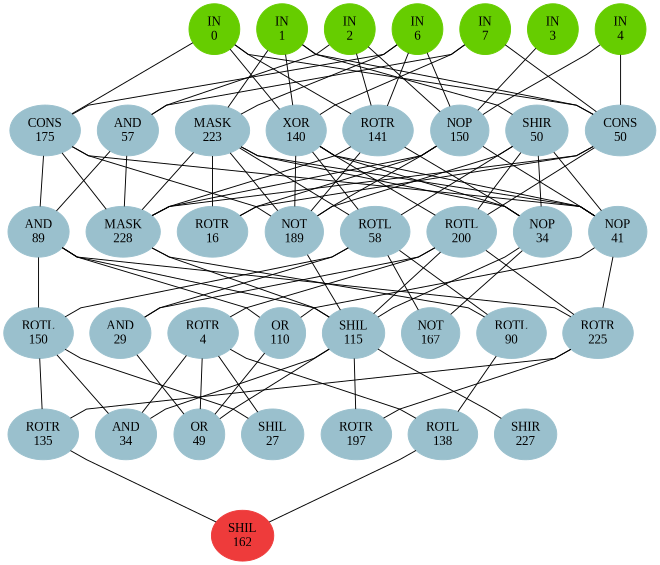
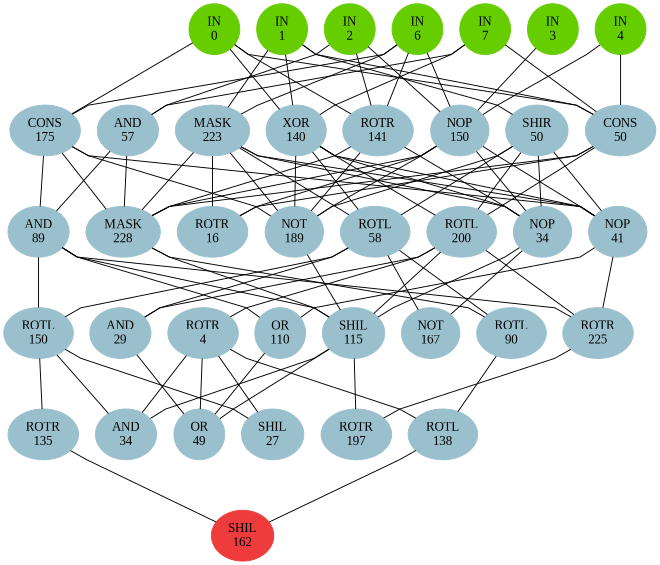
  graph {
    fontname="Liberation Serif"
    ordering=out
    rankdir=BT
    ranksep=0.75
    splines=polyline
    node [color=lightblue3 fontname="Liberation Serif" style=filled]
    edge [fontname="Liberation Serif" style=solid]
    n1 [color=chartreuse3 label="IN\n0"]
    n2 [color=chartreuse3 label="IN\n1"]
    n3 [color=chartreuse3 label="IN\n2"]
    n4 [color=chartreuse3 label="IN\n3"]
    n5 [color=chartreuse3 label="IN\n4"]
    n6 [color=chartreuse3 label="IN\n6"]
    n7 [color=chartreuse3 label="IN\n7"]
    n8 [label="CONS\n175"]
    n9 [label="AND\n57"]
    n10 [label="MASK\n223"]
    n11 [label="XOR\n140"]
    n12 [label="ROTR\n141"]
    n13 [label="NOP\n150"]
    n14 [label="SHIR\n50"]
    n15 [label="CONS\n50"]
    n16 [label="AND\n89"]
    n17 [label="MASK\n228"]
    n18 [label="ROTR\n16"]
    n19 [label="NOT\n189"]
    n20 [label="ROTL\n58"]
    n21 [label="ROTL\n200"]
    n22 [label="NOP\n34"]
    n23 [label="NOP\n41"]
    n24 [label="ROTL\n150"]
    n25 [label="AND\n29"]
    n26 [label="ROTR\n4"]
    n27 [label="OR\n110"]
    n28 [label="SHIL\n115"]
    n29 [label="NOT\n167"]
    n30 [label="ROTL\n90"]
    n31 [label="ROTR\n225"]
    n32 [label="ROTR\n135"]
    n33 [label="AND\n34"]
    n34 [label="OR\n49"]
    n35 [label="SHIL\n27"]
    n36 [label="ROTR\n197"]
    n37 [label="ROTL\n138"]
-   n38 [label="SHIR\n227"]
    n39 [color=brown2 label="SHIL\n162"]
    subgraph sub_1 {
      rank=same
      n1
      n2
      n3
      n4
      n5
      n6
      n7
    }
    subgraph sub_2 {
      rank=same
      n8
      n9
      n10
      n11
      n12
      n13
      n14
      n15
    }
    subgraph sub_3 {
      rank=same
      n16
      n17
      n18
      n19
      n20
      n21
      n22
      n23
    }
    subgraph sub_4 {
      rank=same
      n24
      n25
      n26
      n27
      n28
      n29
      n30
      n31
    }
    subgraph sub_5 {
      rank=same
      n32
      n33
      n34
      n35
      n36
      n37
-     n38
    }
    subgraph sub_6 {
      rank=same
      n39
    }
    n1 -- n2 [style=invis]
    n2 -- n3 [style=invis]
    n3 -- n4 [style=invis]
    n4 -- n5 [style=invis]
    n6 -- n7 [style=invis]
    n8 -- n1
    n8 -- n6
    n8 -- n9 [style=invis]
    n9 -- n3
    n9 -- n7
    n9 -- n10 [style=invis]
    n10 -- n2
    n10 -- n6
    n10 -- n11 [style=invis]
    n11 -- n1
    n11 -- n2
    n11 -- n7
    n11 -- n12 [style=invis]
    n12 -- n1
    n12 -- n3
    n12 -- n6
    n12 -- n13 [style=invis]
    n13 -- n3
    n13 -- n4
    n13 -- n5
    n13 -- n6
    n13 -- n14 [style=invis]
    n14 -- n2
    n14 -- n15 [style=invis]
    n15 -- n1
    n15 -- n2
    n15 -- n5
    n15 -- n7
    n16 -- n8
    n16 -- n9
    n16 -- n17 [style=invis]
    n17 -- n8
    n17 -- n9
    n17 -- n10
    n17 -- n12
    n17 -- n13
    n17 -- n15
    n17 -- n18 [style=invis]
    n18 -- n10
    n18 -- n13
    n18 -- n15
    n18 -- n19 [style=invis]
    n19 -- n8
    n19 -- n10
    n19 -- n11
    n19 -- n12
    n19 -- n13
    n19 -- n14
    n19 -- n20 [style=invis]
    n20 -- n10
    n20 -- n11
    n20 -- n14
    n20 -- n21 [style=invis]
    n21 -- n11
    n21 -- n14
    n21 -- n15
    n21 -- n22 [style=invis]
    n22 -- n10
    n22 -- n11
    n22 -- n12
+   n22 -- n13
    n22 -- n14
    n22 -- n23 [style=invis]
    n23 -- n8
    n23 -- n10
    n23 -- n11
    n23 -- n13
    n23 -- n14
    n24 -- n16
    n24 -- n20
    n24 -- n25 [style=invis]
    n25 -- n20
    n25 -- n21
    n25 -- n26 [style=invis]
    n26 -- n21
    n26 -- n27 [style=invis]
    n27 -- n16
    n27 -- n23
    n27 -- n28 [style=invis]
    n28 -- n16
    n28 -- n17
    n28 -- n19
    n28 -- n21
    n28 -- n22
    n28 -- n29 [style=invis]
    n29 -- n20
    n29 -- n22
    n29 -- n30 [style=invis]
    n30 -- n17
    n30 -- n20
    n30 -- n31 [style=invis]
    n31 -- n16
    n31 -- n21
    n31 -- n23
    n32 -- n24
-   n32 -- n31
    n32 -- n33 [style=invis]
    n33 -- n24
    n33 -- n26
    n33 -- n28
    n33 -- n34 [style=invis]
    n34 -- n25
    n34 -- n26
    n34 -- n27
    n34 -- n28
    n34 -- n35 [style=invis]
    n35 -- n24
    n35 -- n26
    n35 -- n36 [style=invis]
    n36 -- n28
    n36 -- n31
    n36 -- n37 [style=invis]
    n37 -- n26
    n37 -- n30
-   n37 -- n38 [style=invis]
-   n38 -- n28
    n39 -- n32
    n39 -- n37
    n39 -- n39 [style=invis]
  }
